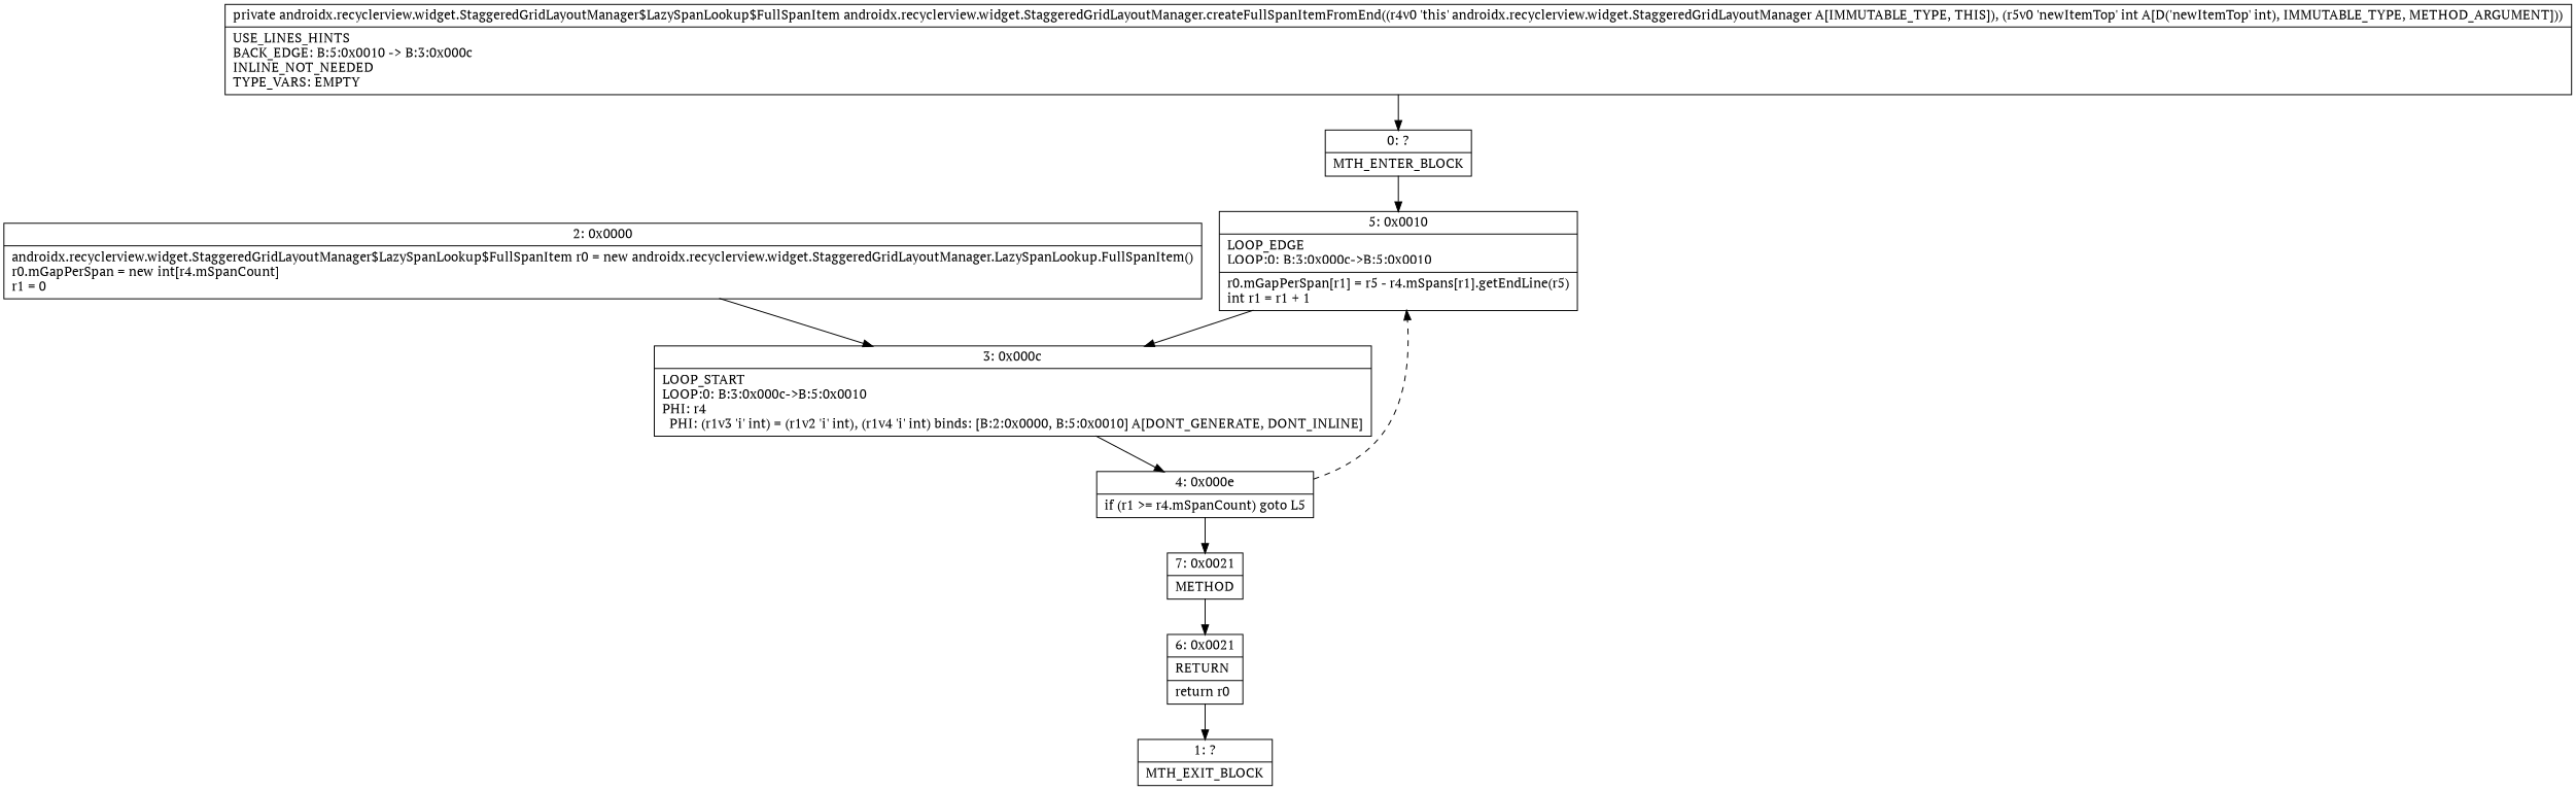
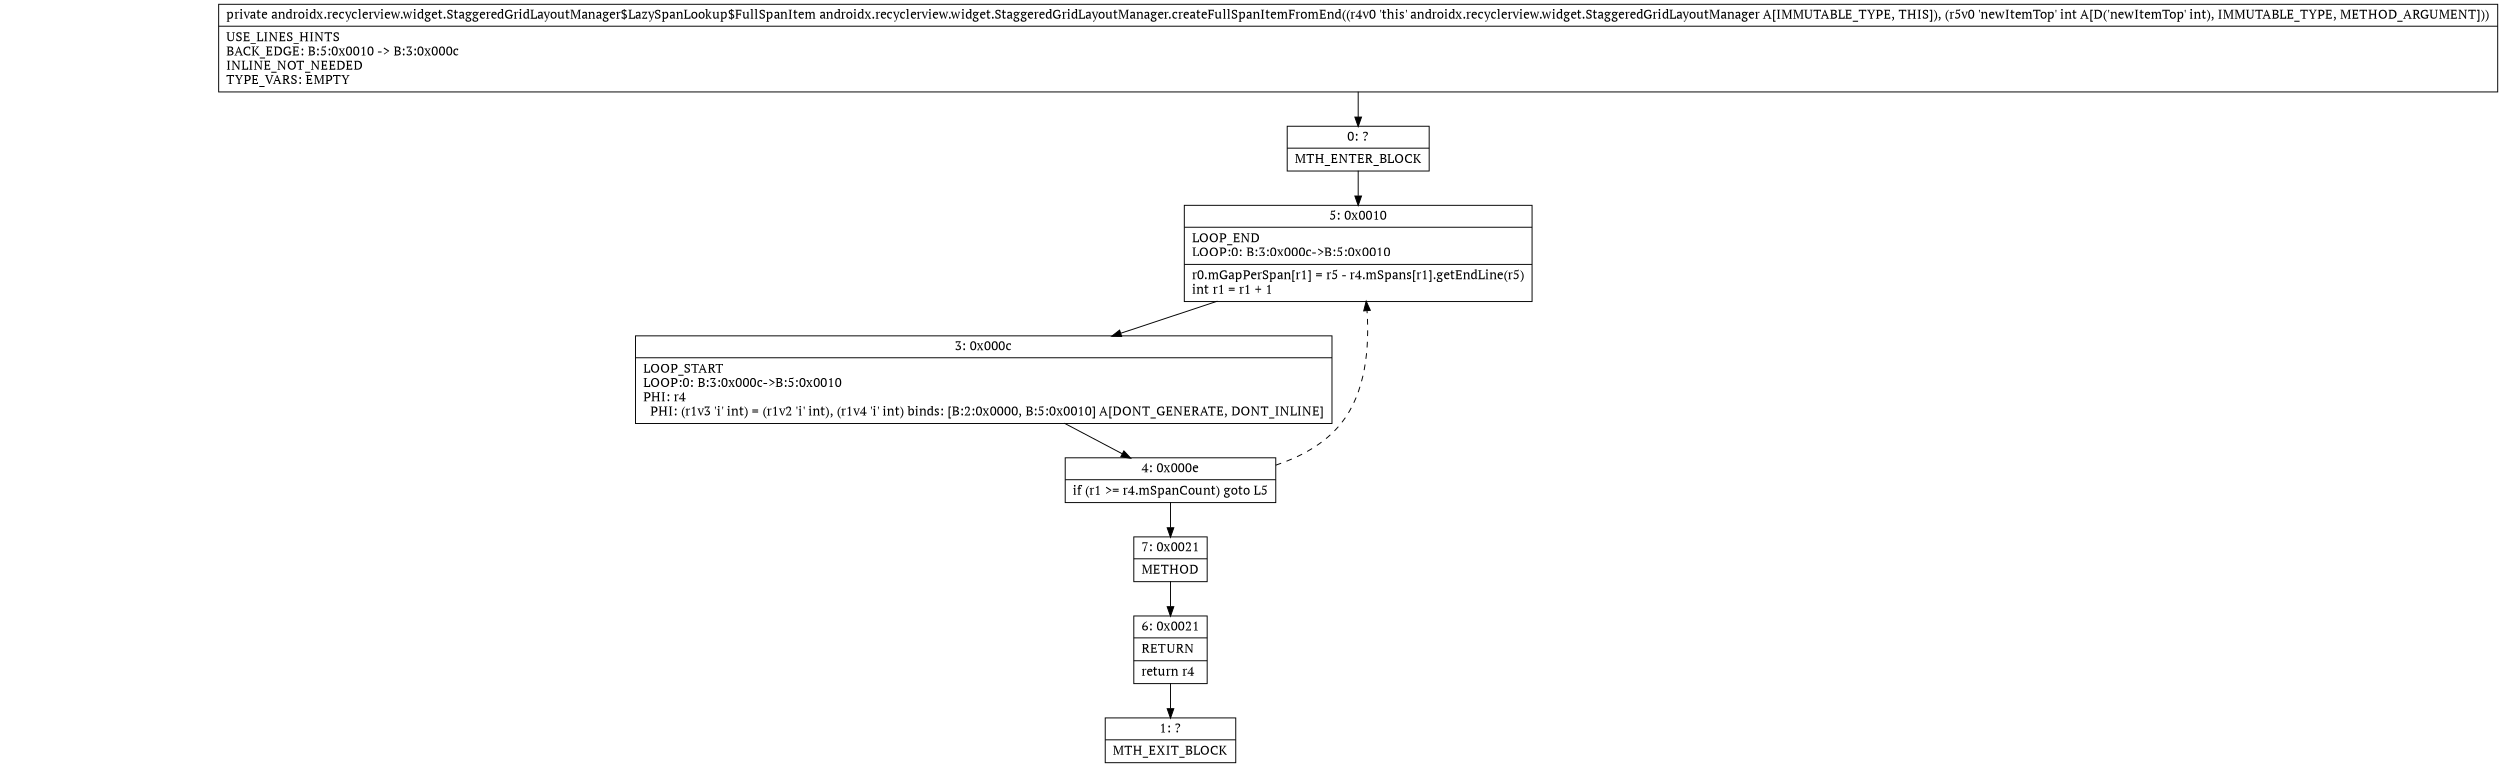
  digraph {
    fontname="PT Serif"
    node [fontname="PT Serif" shape=record]
    edge [fontname="PT Serif"]
    n1 [label="{0\:\ ?|MTH_ENTER_BLOCK\l}"]
-   n2 [label="{5\:\ 0x0010|LOOP_EDGE\lLOOP:0: B:3:0x000c\-\>B:5:0x0010\l|r0.mGapPerSpan[r1] = r5 \- r4.mSpans[r1].getEndLine(r5)\lint r1 = r1 + 1\l}"]
-   n3 [label="{2\:\ 0x0000|androidx.recyclerview.widget.StaggeredGridLayoutManager$LazySpanLookup$FullSpanItem r0 = new androidx.recyclerview.widget.StaggeredGridLayoutManager.LazySpanLookup.FullSpanItem()\lr0.mGapPerSpan = new int[r4.mSpanCount]\lr1 = 0\l}"]
+   n2 [label="{5\:\ 0x0010|LOOP_END\lLOOP:0: B:3:0x000c\-\>B:5:0x0010\l|r0.mGapPerSpan[r1] = r5 \- r4.mSpans[r1].getEndLine(r5)\lint r1 = r1 + 1\l}"]
    n4 [label="{3\:\ 0x000c|LOOP_START\lLOOP:0: B:3:0x000c\-\>B:5:0x0010\lPHI: r4 \l  PHI: (r1v3 'i' int) = (r1v2 'i' int), (r1v4 'i' int) binds: [B:2:0x0000, B:5:0x0010] A[DONT_GENERATE, DONT_INLINE]\l}"]
    n5 [label="{4\:\ 0x000e|if (r1 \>= r4.mSpanCount) goto L5\l}"]
    n6 [label="{7\:\ 0x0021|METHOD\l}"]
-   n7 [label="{6\:\ 0x0021|RETURN\l|return r0\l}"]
+   n7 [label="{6\:\ 0x0021|RETURN\l|return r4\l}"]
    n8 [label="{1\:\ ?|MTH_EXIT_BLOCK\l}"]
    n9 [label="{private androidx.recyclerview.widget.StaggeredGridLayoutManager$LazySpanLookup$FullSpanItem androidx.recyclerview.widget.StaggeredGridLayoutManager.createFullSpanItemFromEnd((r4v0 'this' androidx.recyclerview.widget.StaggeredGridLayoutManager A[IMMUTABLE_TYPE, THIS]), (r5v0 'newItemTop' int A[D('newItemTop' int), IMMUTABLE_TYPE, METHOD_ARGUMENT]))  | USE_LINES_HINTS\lBACK_EDGE: B:5:0x0010 \-\> B:3:0x000c\lINLINE_NOT_NEEDED\lTYPE_VARS: EMPTY\l}"]
    n1 -> n2
    n2 -> n4
-   n3 -> n4
    n4 -> n5
    n5 -> n2 [style=dashed]
    n5 -> n6
    n6 -> n7
    n7 -> n8
    n9 -> n1
  }
